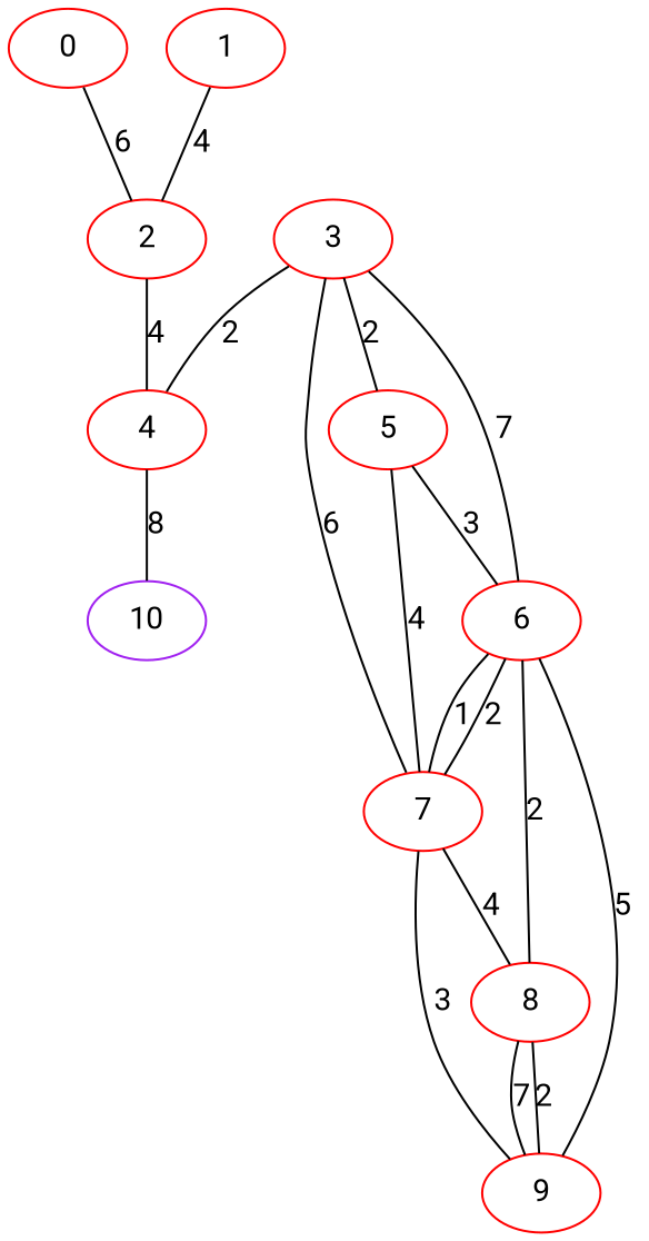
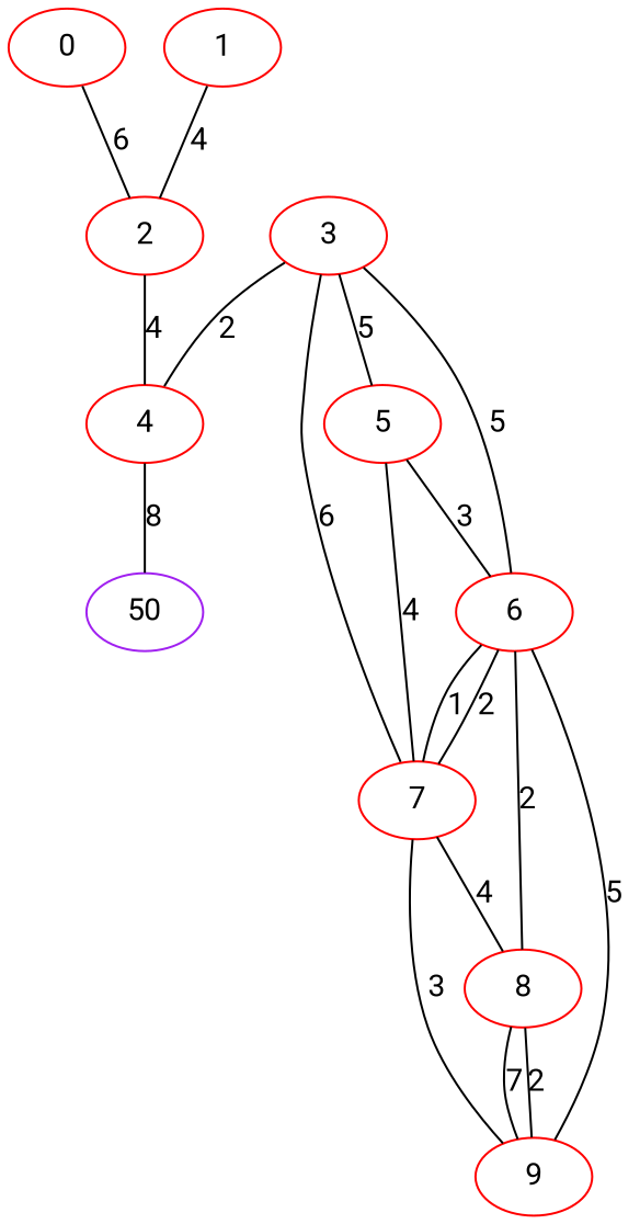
  graph {
    fontname=Roboto
    node [color=red fontname=Roboto weight=1]
    edge [fontname=Roboto]
    0
    2
    1
    4
    3
    5
    6
    7
-   10 [color=purple weight=4]
+   10 [color=purple weight=4 label=50]
    8
    9
    0 -- 2 [label=6]
    2 -- 4 [label=4]
    1 -- 2 [label=4]
    4 -- 10 [label=8]
    3 -- 4 [label=2]
-   3 -- 5 [label=2]
-   3 -- 6 [label=7]
+   3 -- 5 [label=5]
+   3 -- 6 [label=5]
    3 -- 7 [label=6]
    5 -- 6 [label=3]
    5 -- 7 [label=4]
    6 -- 7 [label=1]
    6 -- 7 [label=2]
    6 -- 8 [label=2]
    6 -- 9 [label=5]
    7 -- 8 [label=4]
    7 -- 9 [label=3]
    8 -- 9 [label=7]
    8 -- 9 [label=2]
  }
